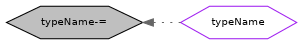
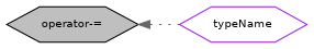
  digraph {
    rankdir=LR
    fontname="DejaVu Sans"
    node [fontname="DejaVu Sans" fontsize=10 shape=hexagon]
-   n1 [color=black fillcolor=grey75 fontcolor=black height=0.2 label="typeName-=" style=filled width=0.4]
+   n1 [color=black fillcolor=grey75 fontcolor=black height=0.2 label="operator-=" style=filled width=0.4]
    n2 [color=purple height=0.2 label=typeName width=0.4]
    n1 -> n2 [color=gray40 dir=back fontname="DejaVu Sans" fontsize=10 labelfontname=Helvetica labelfontsize=10 style=dotted]
  }
